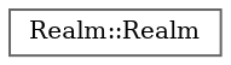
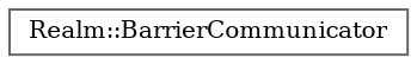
  digraph {
    rankdir=LR
    fontname="DejaVu Serif"
-   n1 [color=grey40 fillcolor=white fontname="DejaVu Serif" fontsize=10 height=0.2 label="Realm::Realm" shape=box style=filled width=0.4]
+   n1 [color=grey40 fillcolor=white fontname="DejaVu Serif" fontsize=10 height=0.2 label="Realm::BarrierCommunicator" shape=box style=filled width=0.4]
  }
